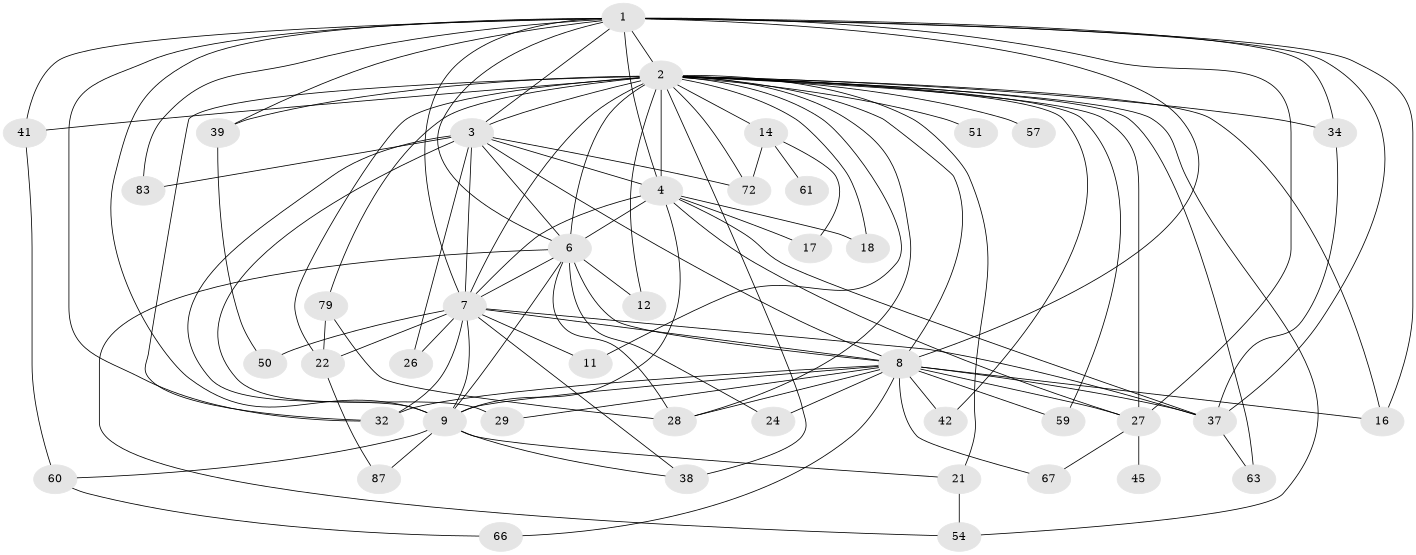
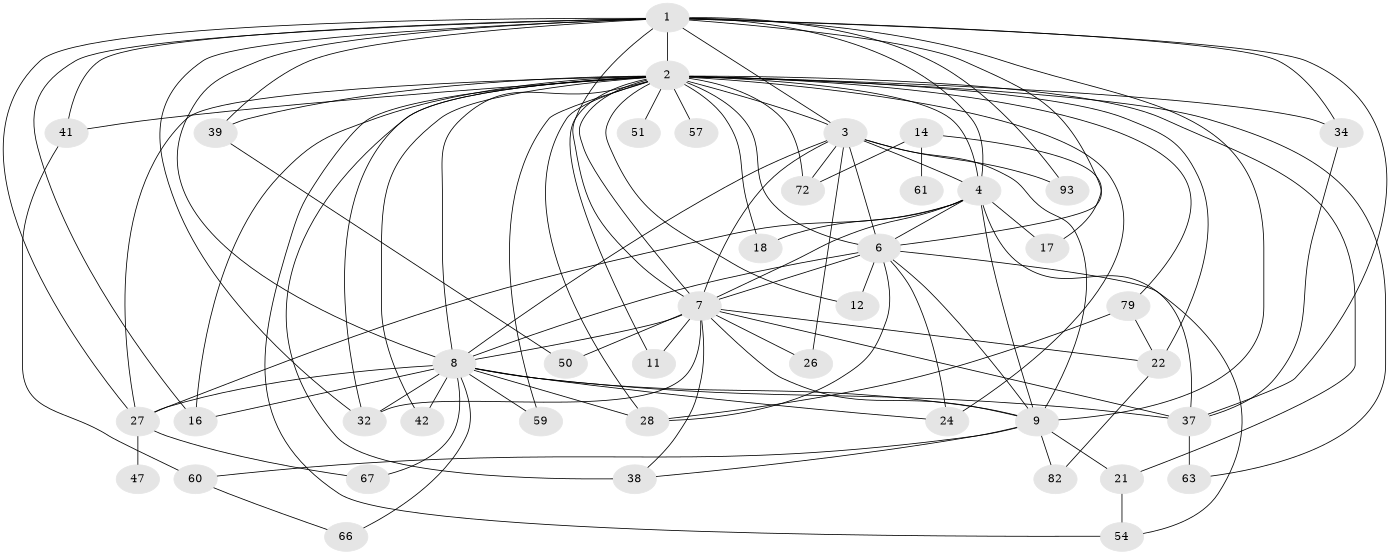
  graph {
    node [color=gray90 style=filled]
    2 [super="+48+56+46+5"]
    3 [super="+64+23+53"]
    4 [super="+78"]
    6 [super="+75+52"]
    7
    8 [super="+36"]
    16 [super="+70"]
    27 [super="+33+58+62"]
    32 [super="+60"]
    34 [super="+76"]
    39
    41
    11
    12
    14
    18 [super="+94"]
    n17 [label=79 super="+69"]
    21
    22
    28 [super="+31"]
    38 [super="+77"]
    42
    51
    54
    57
    59
    63
    72 [super="+90"]
    1
    9
    37 [super="+40+49"]
-   93 [label=83]
+   93
    26
-   29 [super="+44"]
    17
    24
    50
    66
    67
    n40 [label=60]
-   82 [label=87]
-   47 [label=45]
+   82
+   47
    61
    2 -- 3 [weight=5]
    2 -- 4 [weight=5]
    2 -- 6 [weight=5]
    2 -- 7 [weight=5]
    2 -- 8 [weight=5]
    2 -- 16
    2 -- 27 [weight=4]
    2 -- 32
    2 -- 34
    2 -- 39
    2 -- 41
    2 -- 11
    2 -- 12
-   2 -- 14 [weight=2]
+   2 -- 24 [weight=2]
    2 -- 18 [weight=2]
    2 -- n17 [weight=2]
    2 -- 21
    2 -- 22
    2 -- 28
    2 -- 38 [weight=2]
    2 -- 42
    2 -- 51 [weight=2]
    2 -- 54
    2 -- 57 [weight=2]
    2 -- 59
    2 -- 63
    2 -- 72
    3 -- 4 [weight=2]
    3 -- 6
    3 -- 7 [weight=2]
    3 -- 8
    3 -- 72
    3 -- 9
    3 -- 93
    3 -- 26
-   3 -- 29
    4 -- 6
    4 -- 7
    4 -- 27
    4 -- 18
    4 -- 9
    4 -- 37
    4 -- 17
    6 -- 7
    6 -- 8
    6 -- 12
    6 -- 28
    6 -- 54
    6 -- 9
    6 -- 24
    7 -- 8
    7 -- 32
    7 -- 11
    7 -- 22
    7 -- 38
    7 -- 9
    7 -- 37
    7 -- 26
    7 -- 50
    8 -- 16
    8 -- 27
    8 -- 32
    8 -- 28
    8 -- 42
    8 -- 59
    8 -- 9
    8 -- 37
-   8 -- 29
    8 -- 24
    8 -- 66
    8 -- 67
    27 -- 67
    27 -- 47
    34 -- 37
    39 -- 50
    41 -- n40
    14 -- 72
    14 -- 17
    14 -- 61
    n17 -- 22
    n17 -- 28
    21 -- 54
    22 -- 82
    1 -- 2 [weight=4]
    1 -- 3
    1 -- 4
    1 -- 6
    1 -- 7
    1 -- 8
    1 -- 16
    1 -- 27
    1 -- 32
    1 -- 34
    1 -- 39
    1 -- 41
    1 -- 9
    1 -- 37
    1 -- 93
    9 -- 21
    9 -- 38
    9 -- n40
    9 -- 82
    37 -- 63
    n40 -- 66
  }
